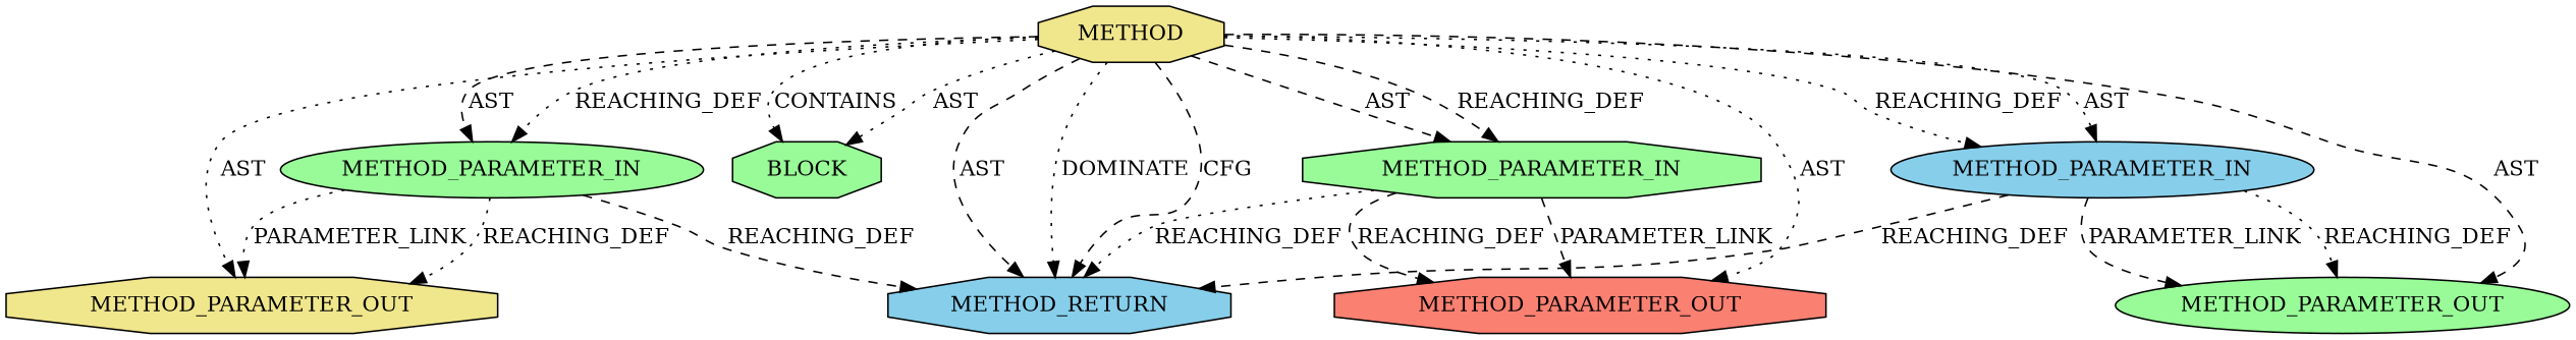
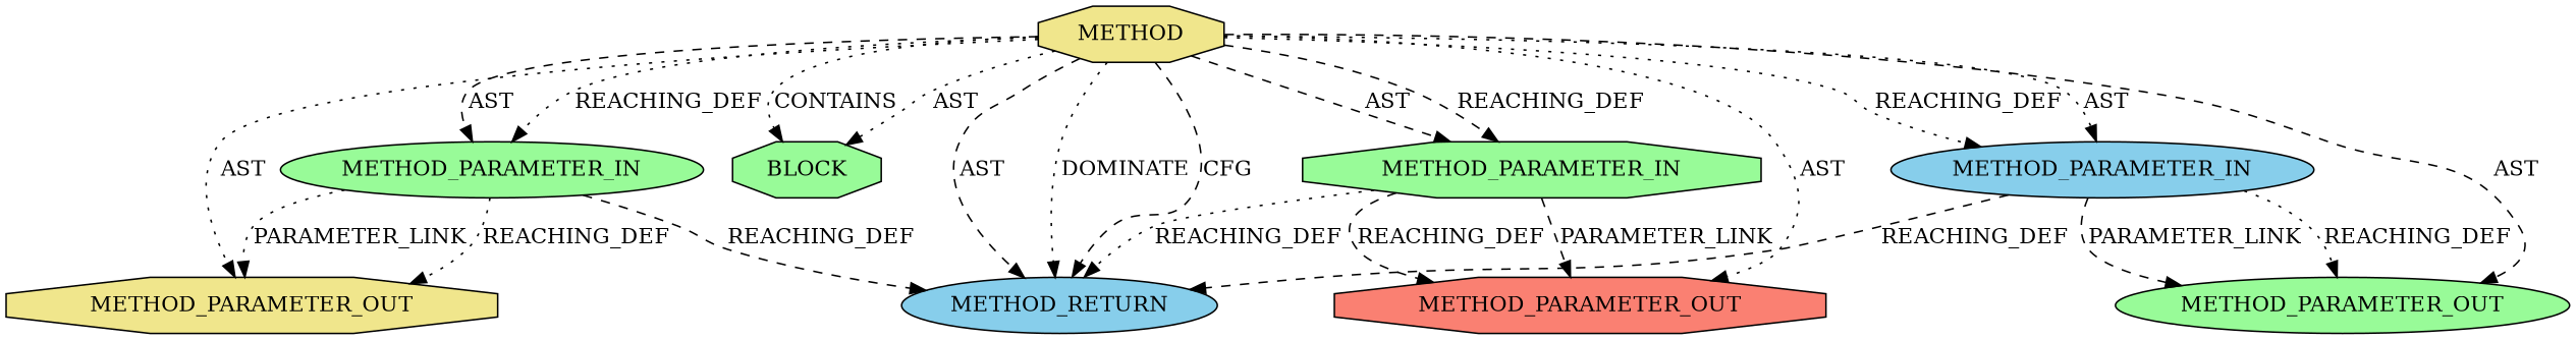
  digraph {
    node [CODE=p2 EVALUATION_STRATEGY=BY_VALUE IS_VARIADIC=false ORDER=2 TYPE_FULL_NAME=ANY fillcolor=palegreen shape=octagon style=filled]
    edge [style=dotted]
    n1 [INDEX=2 NAME=p2 fillcolor=khaki label=METHOD_PARAMETER_OUT]
    n2 [ARGUMENT_INDEX=1 CODE="<empty>" ORDER=1 label=BLOCK EVALUATION_STRATEGY="" IS_VARIADIC=""]
-   n3 [CODE=RET fillcolor=skyblue label=METHOD_RETURN IS_VARIADIC=""]
+   n3 [CODE=RET fillcolor=skyblue label=METHOD_RETURN shape=ellipse IS_VARIADIC=""]
    n4 [AST_PARENT_FULL_NAME="<global>" AST_PARENT_TYPE=NAMESPACE_BLOCK CODE="<empty>" FILENAME="<empty>" FULL_NAME=crypto_aead_setkey IS_EXTERNAL=true NAME=crypto_aead_setkey ORDER=0 fillcolor=khaki label=METHOD EVALUATION_STRATEGY="" IS_VARIADIC="" TYPE_FULL_NAME=""]
    n5 [CODE=p3 INDEX=3 NAME=p3 ORDER=3 label=METHOD_PARAMETER_OUT shape=ellipse]
    n6 [INDEX=2 NAME=p2 label=METHOD_PARAMETER_IN shape=ellipse]
    n7 [CODE=p1 INDEX=1 NAME=p1 ORDER=1 label=METHOD_PARAMETER_IN]
    n8 [CODE=p1 INDEX=1 NAME=p1 ORDER=1 fillcolor=salmon label=METHOD_PARAMETER_OUT]
    n9 [CODE=p3 INDEX=3 NAME=p3 ORDER=3 fillcolor=skyblue label=METHOD_PARAMETER_IN shape=ellipse]
    n4 -> n1 [label=AST]
    n4 -> n2 [label=CONTAINS]
    n4 -> n2 [label=AST]
    n4 -> n3 [label=AST style=dashed]
    n4 -> n3 [label=DOMINATE]
    n4 -> n3 [label=CFG style=dashed]
    n4 -> n5 [label=AST style=dashed]
    n4 -> n6 [label=AST style=dashed]
    n4 -> n6 [label=REACHING_DEF]
    n4 -> n7 [label=AST style=dashed]
    n4 -> n7 [label=REACHING_DEF style=dashed]
    n4 -> n8 [label=AST]
    n4 -> n9 [label=REACHING_DEF]
    n4 -> n9 [label=AST]
    n6 -> n1 [label=PARAMETER_LINK]
    n6 -> n1 [VARIABLE=p2 label=REACHING_DEF]
    n6 -> n3 [VARIABLE=p2 label=REACHING_DEF style=dashed]
    n7 -> n3 [VARIABLE=p1 label=REACHING_DEF]
    n7 -> n8 [VARIABLE=p1 label=REACHING_DEF style=dashed]
    n7 -> n8 [label=PARAMETER_LINK style=dashed]
    n9 -> n3 [VARIABLE=p3 label=REACHING_DEF style=dashed]
    n9 -> n5 [VARIABLE=p3 label=REACHING_DEF]
    n9 -> n5 [label=PARAMETER_LINK style=dashed]
  }
